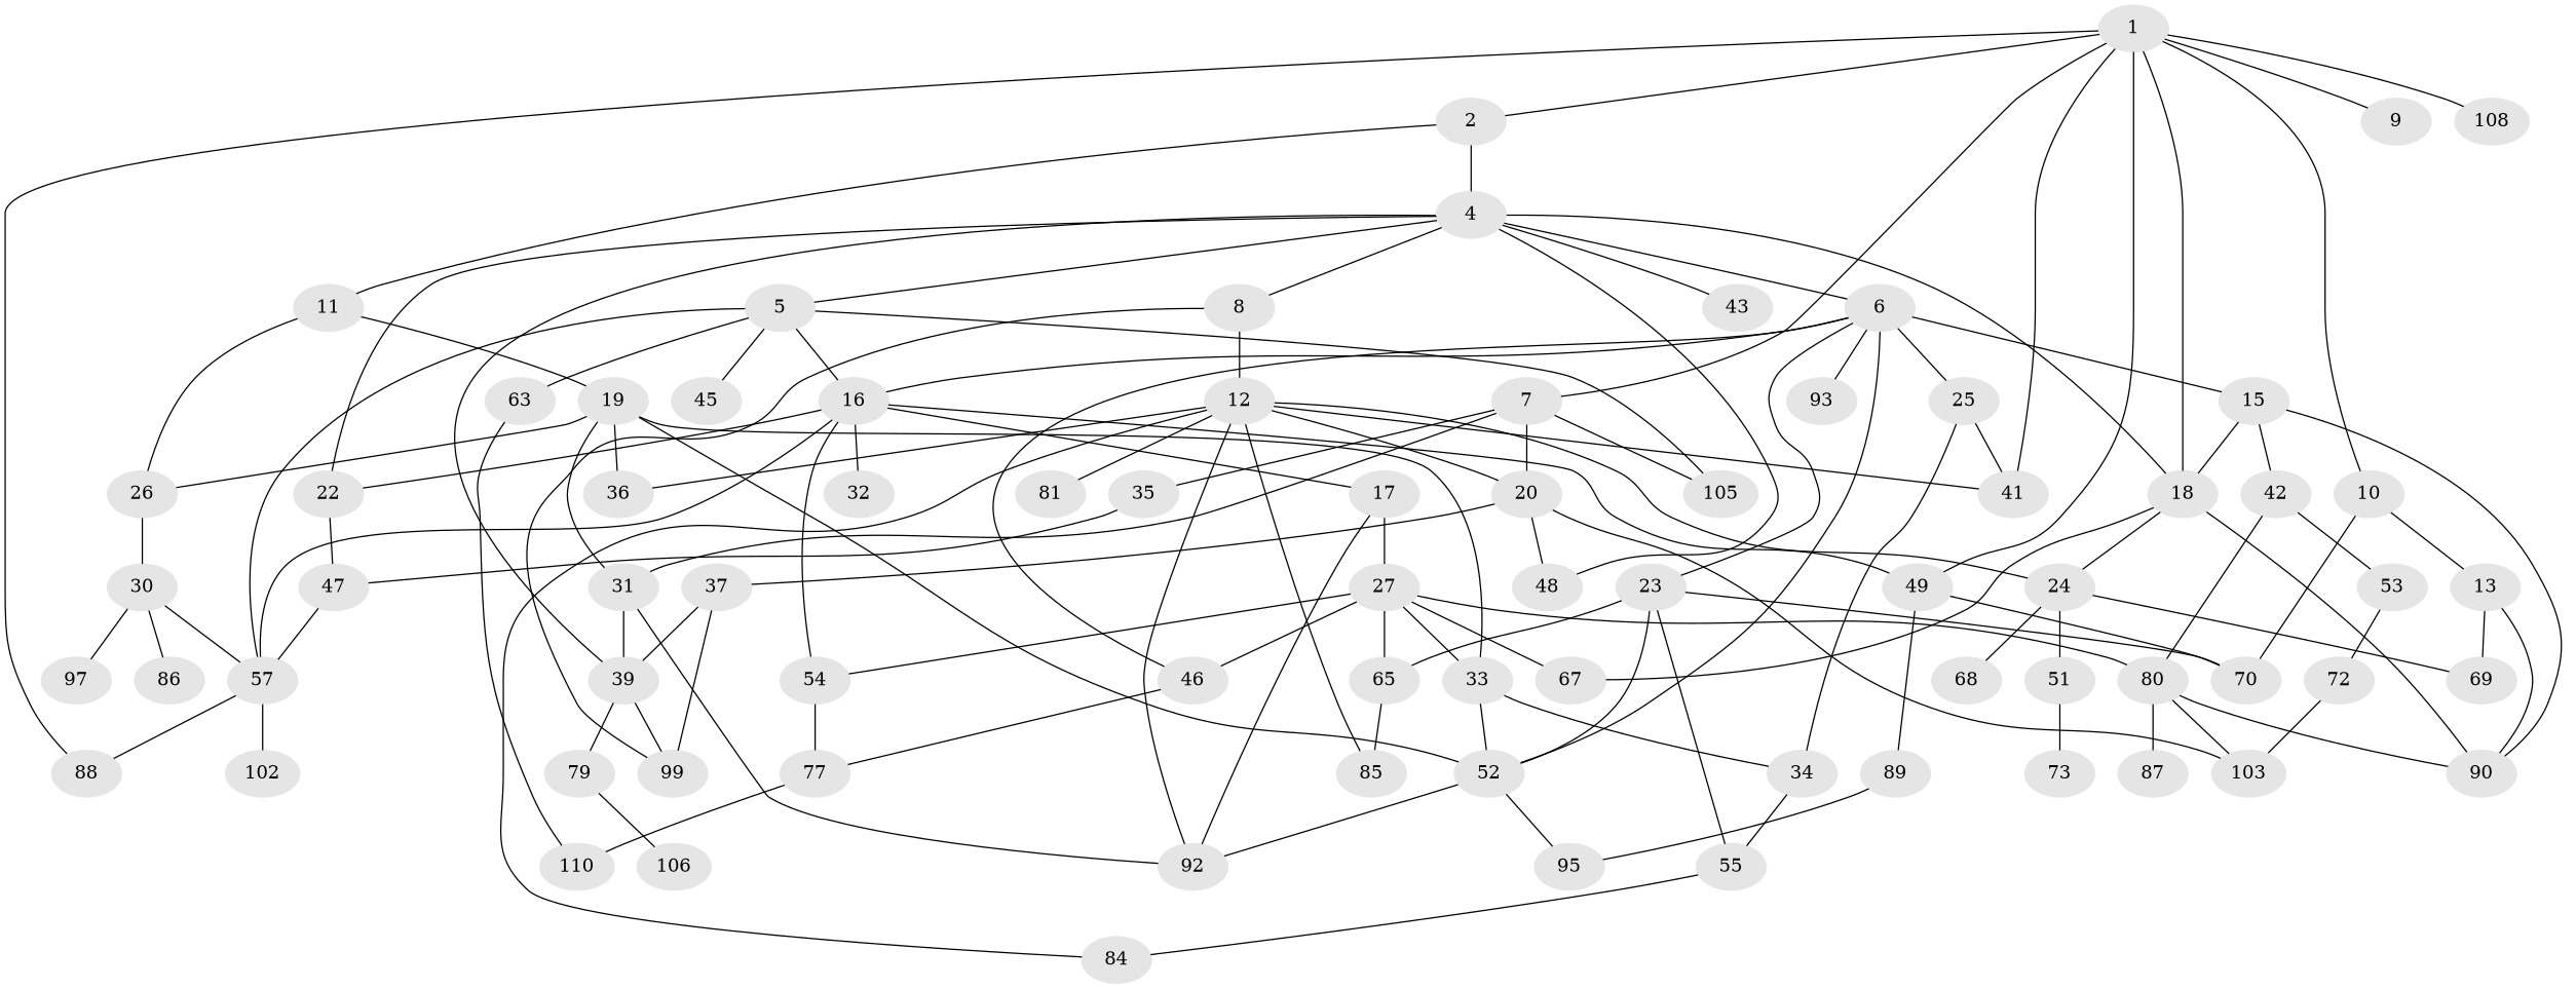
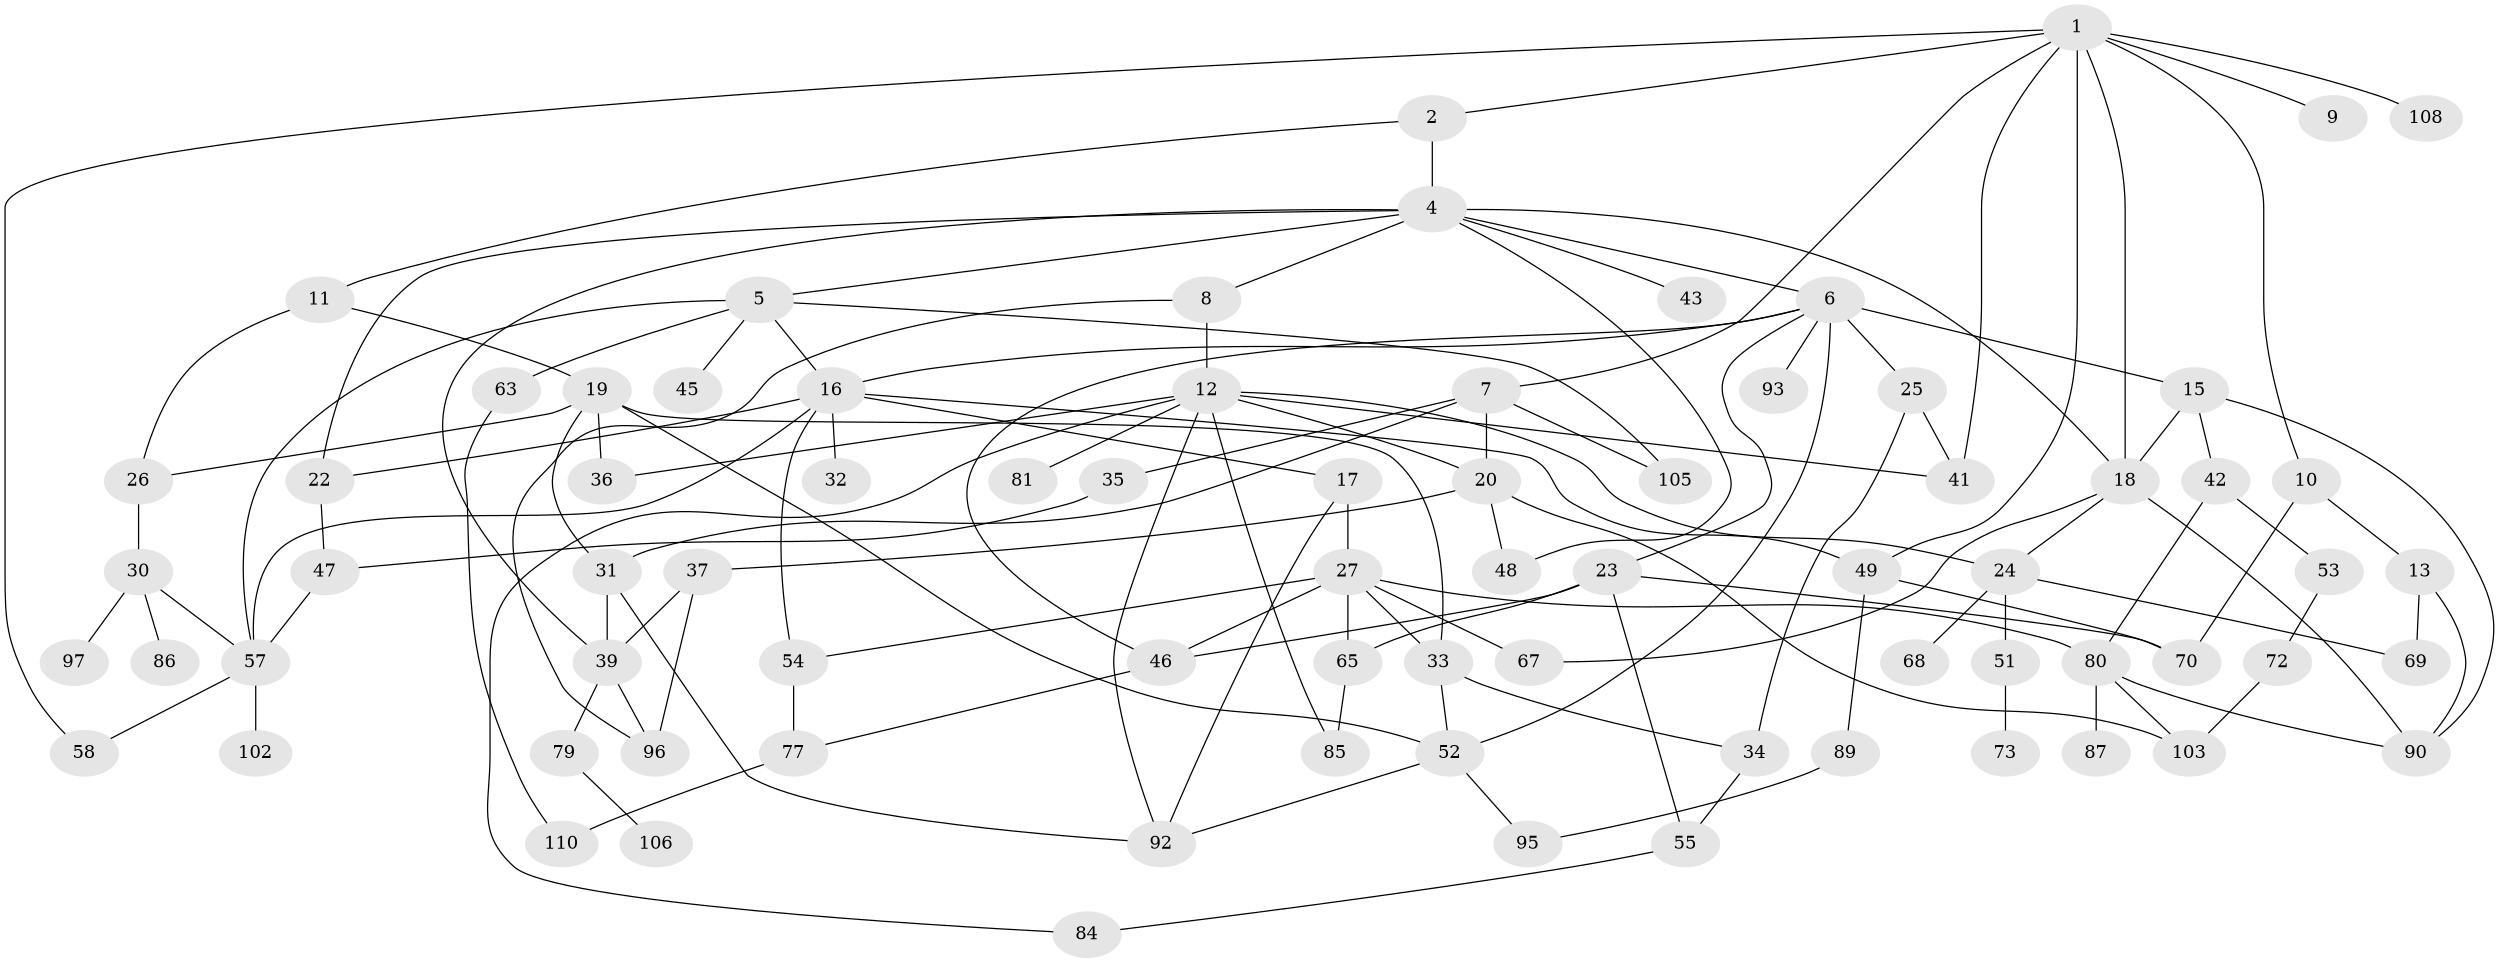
  graph {
    node [color=gray90 style=filled]
    1 [super="+3"]
    2
    7
    9
    10
    18 [super="+50"]
    41
    49 [super="+71"]
-   88
+   88 [label=58]
    108
    4 [super="+29"]
    11 [super="+56"]
    105
    20
    31 [super="+100"]
    35 [super="+38"]
    13 [super="+14"]
    70 [super="+98"]
    24 [super="+59"]
    90
    67
    89
    5 [super="+60"]
    6 [super="+44"]
    8 [super="+78"]
    22
    39 [super="+61"]
    43 [super="+101"]
    48 [super="+81"]
    19 [super="+28"]
    26
    16 [super="+21"]
    45
    57 [super="+75"]
    63
    15
    23 [super="+40"]
    25
    46
    52 [super="+82"]
    93
    12 [super="+64"]
-   96 [label=99]
+   96
    47
    79
    17 [super="+58"]
    32
    54 [super="+66"]
    102
    110
    42 [super="+76"]
    55 [super="+94"]
    65
    34 [super="+99"]
    77
    92
    95
    37
    103
    36
    84
    85
    n63 [label=81 super="+109"]
    69 [super="+107"]
    33 [super="+74"]
    30
    51
    68
    80 [super="+83"]
    53
    27 [super="+62"]
    73
    86
    97
    87
    106
    72 [super="+104"]
    1 -- 2
    1 -- 7
    1 -- 9
    1 -- 10
    1 -- 18
    1 -- 41
    1 -- 49
    1 -- 88
    1 -- 108
    2 -- 4
    2 -- 11
    7 -- 105
    7 -- 20
    7 -- 31
    7 -- 35
    10 -- 13
    10 -- 70
    18 -- 24
    18 -- 90
    18 -- 67
    49 -- 70
    49 -- 89
    4 -- 18
    4 -- 5
    4 -- 6
    4 -- 8
    4 -- 22
    4 -- 39
    4 -- 43
    4 -- 48
    11 -- 19
    11 -- 26
    20 -- 48
    20 -- 37
    20 -- 103
    31 -- 39
    31 -- 92
    35 -- 47
    13 -- 90
    13 -- 69
    24 -- 69
    24 -- 51
    24 -- 68
    89 -- 95
    5 -- 105
    5 -- 16
    5 -- 45
    5 -- 57
    5 -- 63
    6 -- 16
    6 -- 15
    6 -- 23
    6 -- 25
    6 -- 46
    6 -- 52
    6 -- 93
    8 -- 12
    8 -- 96
    22 -- 47
    39 -- 96
    39 -- 79
    19 -- 31
    19 -- 26
    19 -- 52
    19 -- 36
    19 -- 33
    26 -- 30
    16 -- 49
    16 -- 22
    16 -- 57
    16 -- 17
    16 -- 32
    16 -- 54
    57 -- 88
    57 -- 102
    63 -- 110
    15 -- 18
    15 -- 90
    15 -- 42
    23 -- 70
-   23 -- 52
+   23 -- 46
    23 -- 55
    23 -- 65
    25 -- 41
    25 -- 34
    46 -- 77
    52 -- 92
    52 -- 95
    12 -- 41
    12 -- 20
    12 -- 24
    12 -- 92
    12 -- 36
    12 -- 84
    12 -- 85
    12 -- n63
    47 -- 57
    79 -- 106
    17 -- 92
    17 -- 27
    54 -- 77
    42 -- 80
    42 -- 53
    55 -- 84
    65 -- 85
    34 -- 55
    77 -- 110
    37 -- 39
    37 -- 96
    33 -- 52
    33 -- 34
    30 -- 57
    30 -- 86
    30 -- 97
    51 -- 73
    80 -- 90
    80 -- 103
    80 -- 87
    53 -- 72
    27 -- 67
    27 -- 46
    27 -- 54
    27 -- 65
    27 -- 33
    27 -- 80
    72 -- 103
  }
